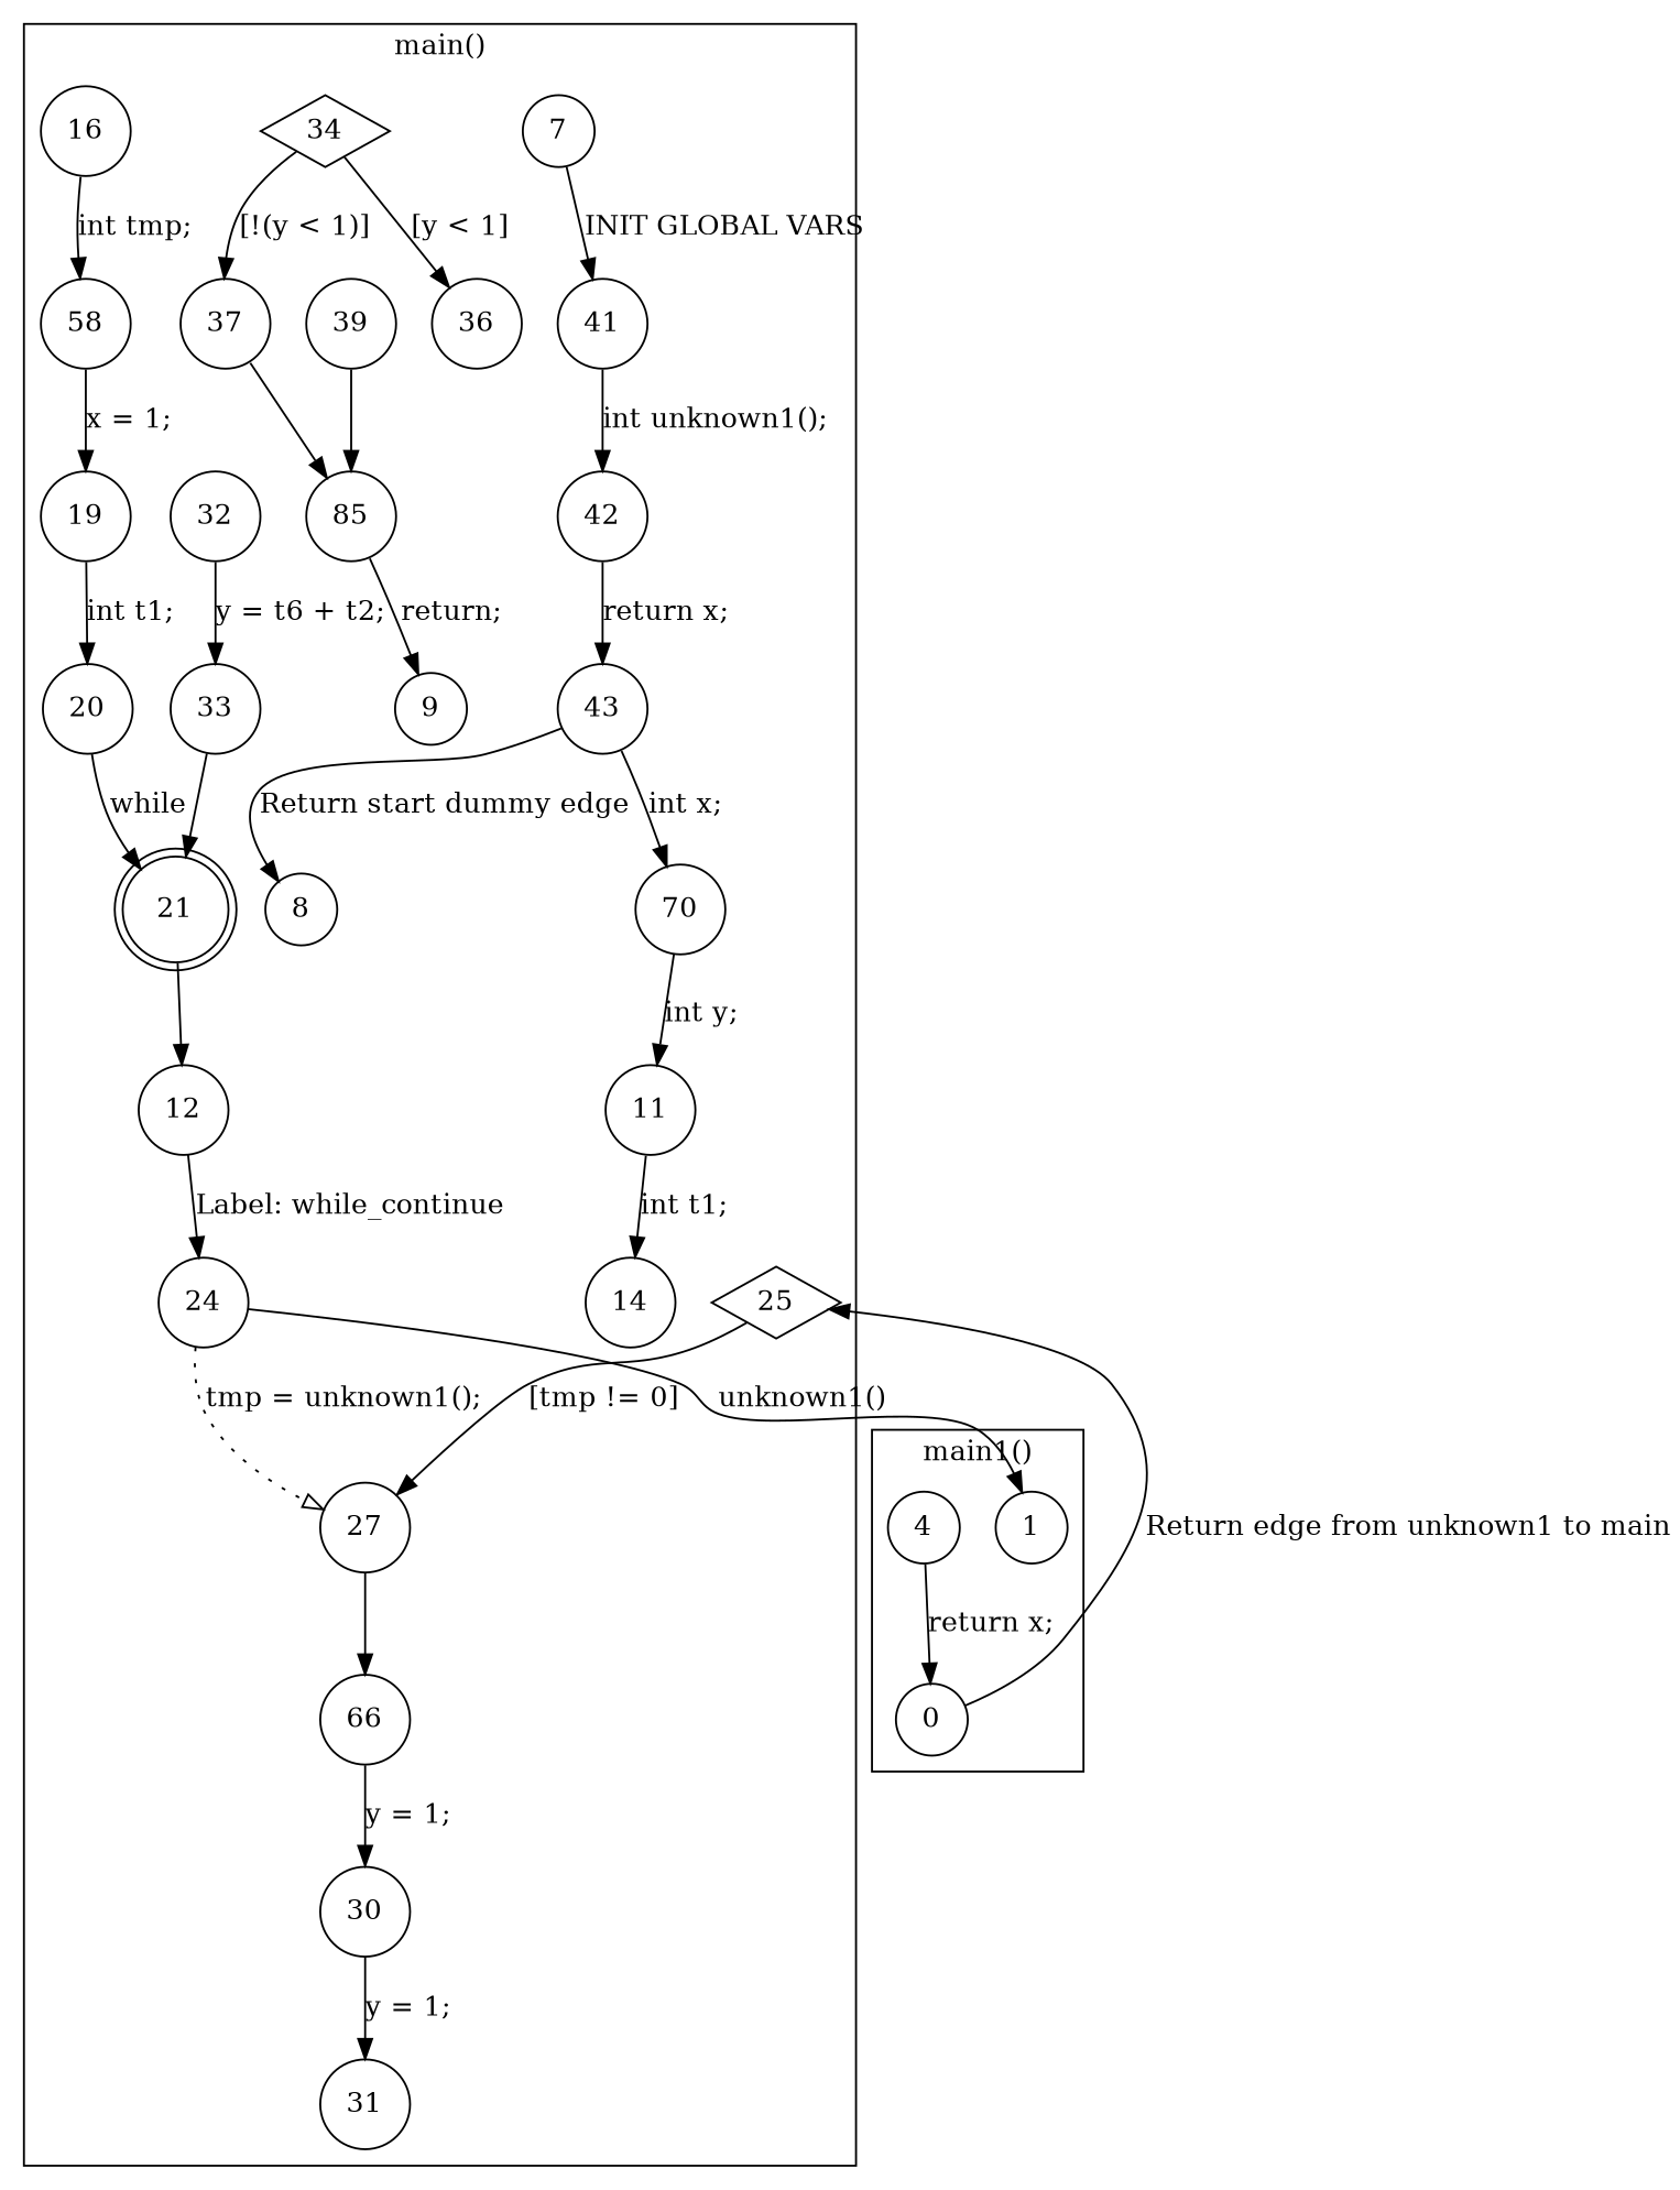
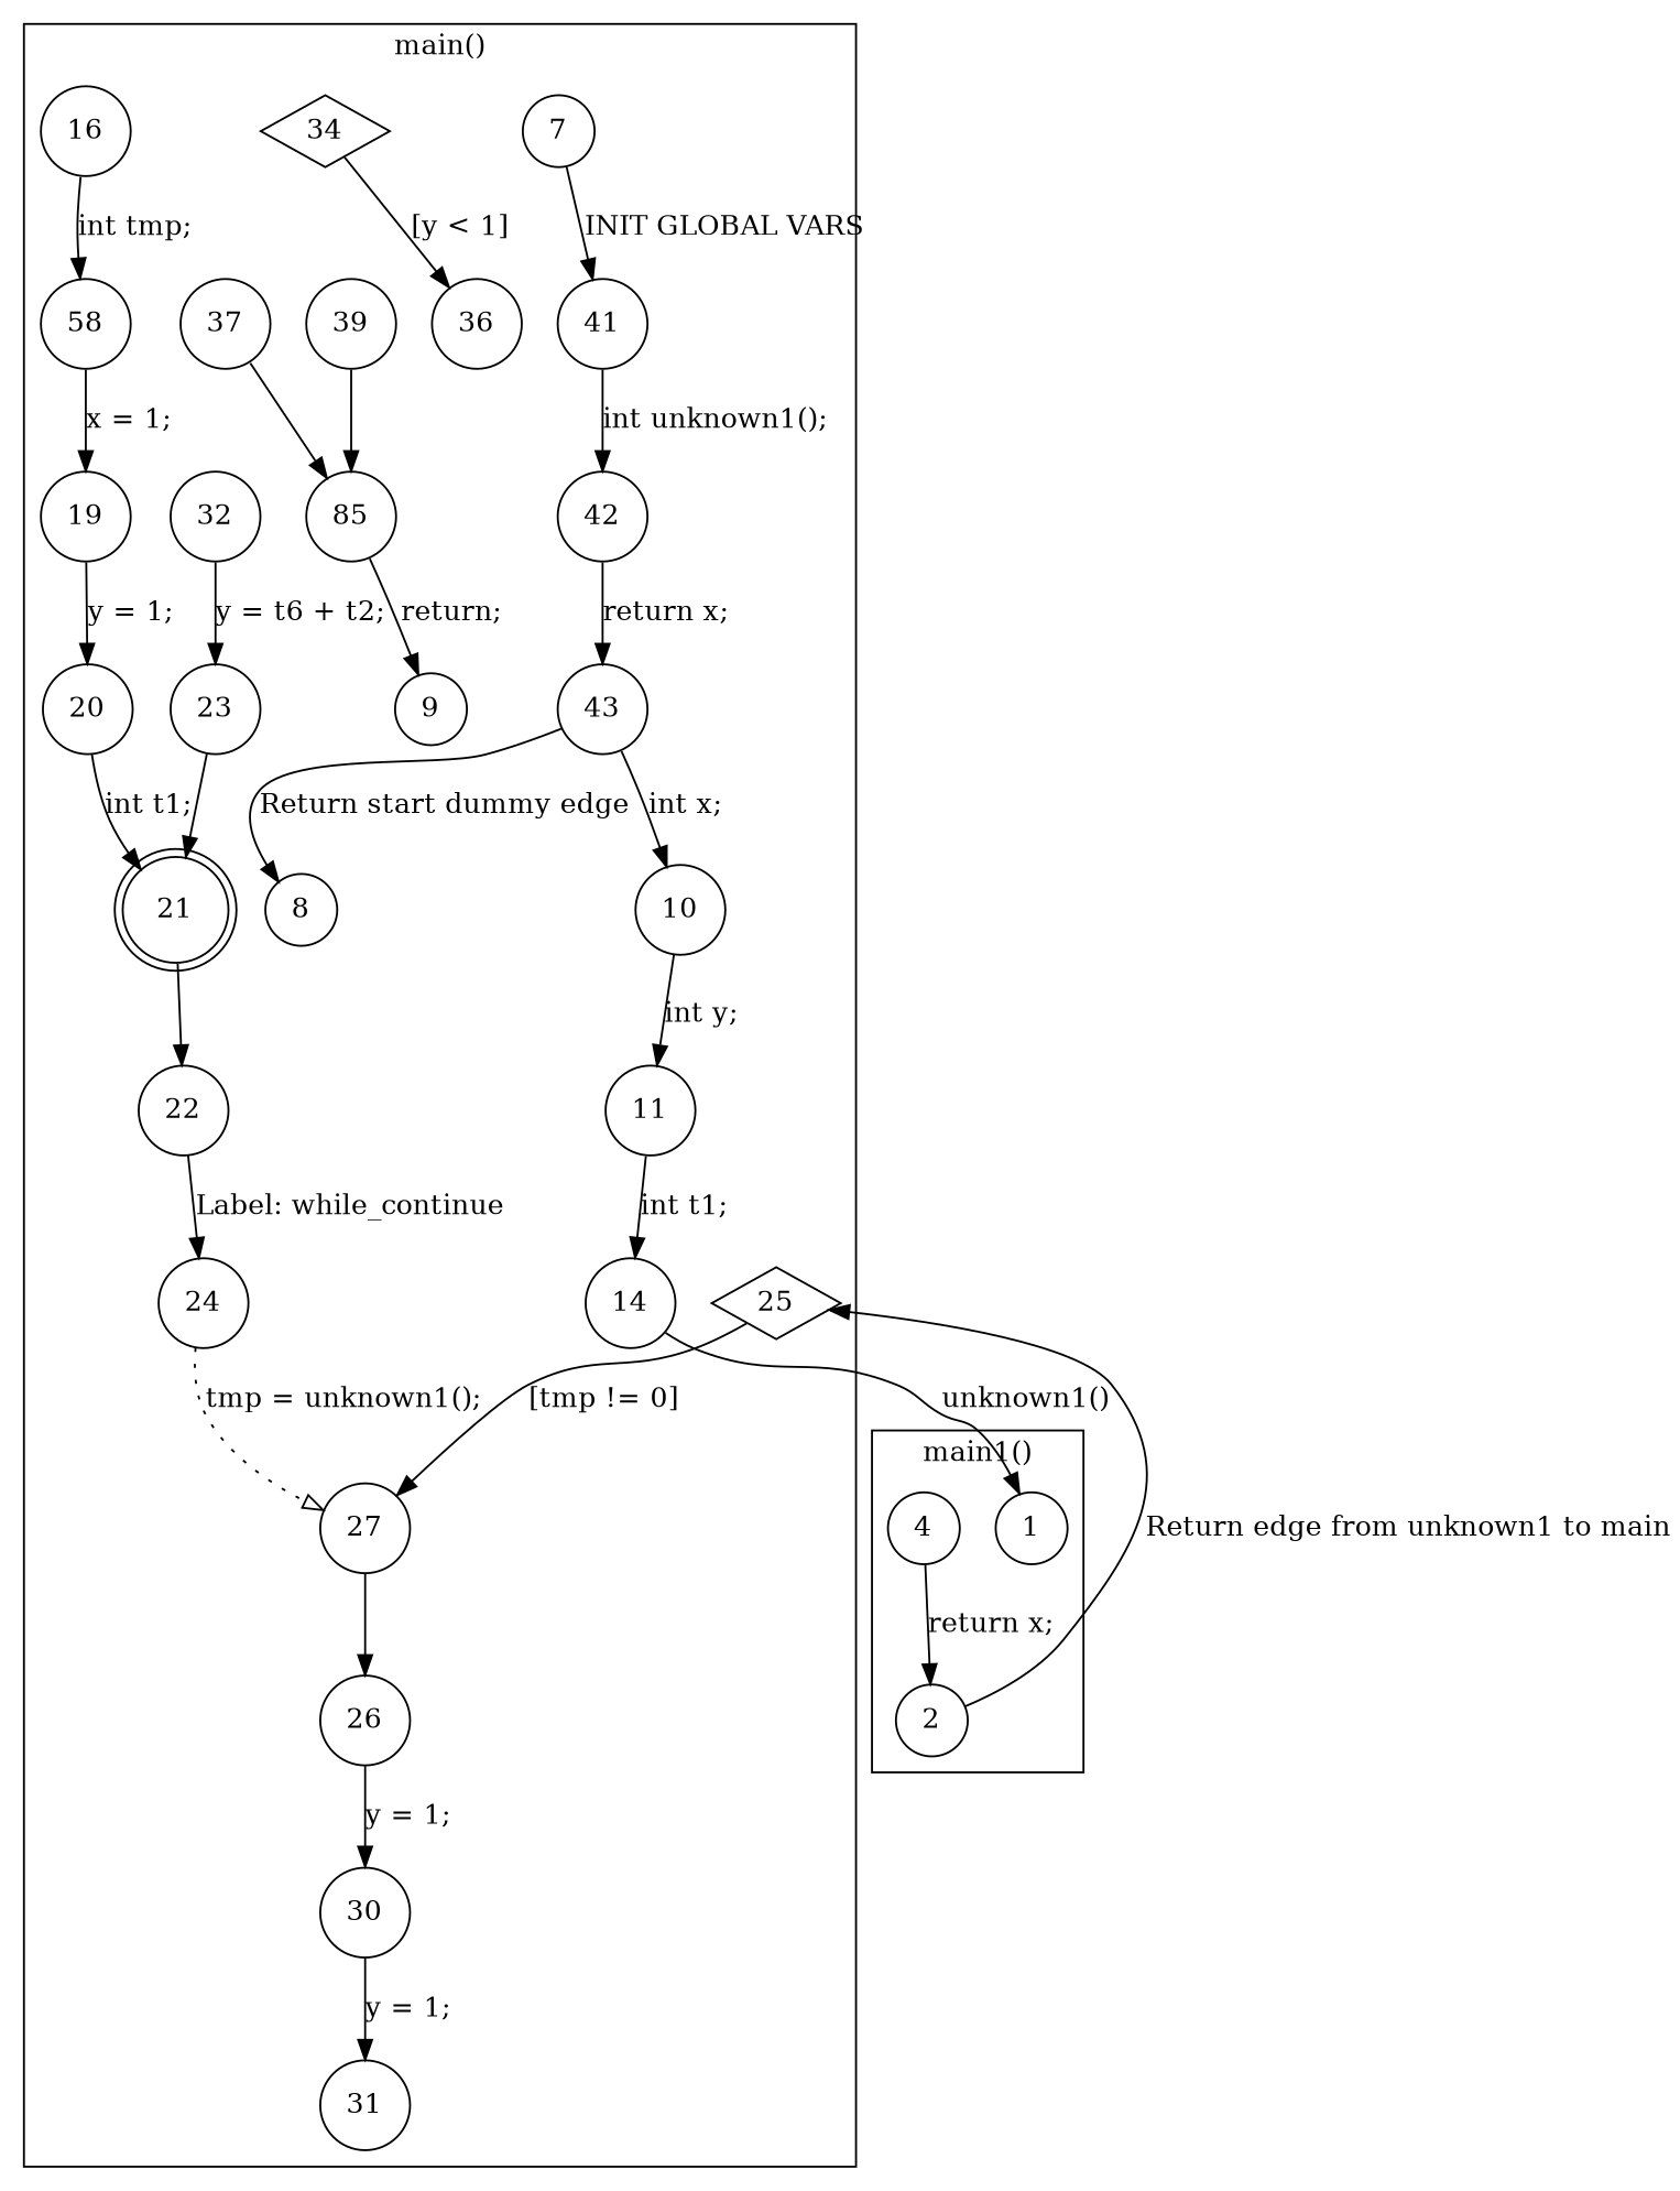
  digraph {
    node [shape=circle]
    1
    4
-   0
+   0 [label=2]
    21 [shape=doublecircle]
-   22 [label=12]
+   22
    25 [shape=diamond]
    27
    34 [shape=diamond]
    37
    36
    7
    41
    42
    43
    8
-   10 [label=70]
+   10
    n17 [label=11]
    14
    16
    n20 [label=58]
    19
    20
    24
-   26 [label=66]
+   26
    30
    31
    32
-   33
+   33 [label=23]
    n29 [label=85]
    39
    n31 [label=9]
    subgraph cluster_1 {
      label="main1()"
      1
      4
      0
    }
    subgraph cluster_2 {
      label="main()"
      21
      22
      25
      27
      34
      37
      36
      7
      41
      42
      43
      8
      10
      n17
      14
      16
      n20
      19
      20
      24
      26
      30
      31
      32
      33
      n29
      39
      n31
    }
    4 -> 0 [label="return x;"]
    0 -> 25 [label="Return edge from unknown1 to main"]
    21 -> 22
    22 -> 24 [label="Label: while_continue"]
    25 -> 27 [label="[tmp != 0]"]
    27 -> 26
-   34 -> 37 [label="[!(y < 1)]"]
    34 -> 36 [label="[y < 1]"]
    37 -> n29
    7 -> 41 [label="INIT GLOBAL VARS"]
    41 -> 42 [label="int unknown1();"]
    42 -> 43 [label="return x;"]
    43 -> 8 [label="Return start dummy edge"]
    43 -> 10 [label="int x;"]
    10 -> n17 [label="int y;"]
    n17 -> 14 [label="int t1;"]
    16 -> n20 [label="int tmp;"]
    n20 -> 19 [label="x = 1;"]
-   19 -> 20 [label="int t1;"]
-   20 -> 21 [label=while]
-   24 -> 1 [label="unknown1()"]
+   19 -> 20 [label="y = 1;"]
+   20 -> 21 [label="int t1;"]
+   14 -> 1 [label="unknown1()"]
    24 -> 27 [arrowhead=empty label="tmp = unknown1();" style=dotted]
    26 -> 30 [label="y = 1;"]
    30 -> 31 [label="y = 1;"]
    32 -> 33 [label="y = t6 + t2;"]
    33 -> 21
    n29 -> n31 [label="return;"]
    39 -> n29
  }
